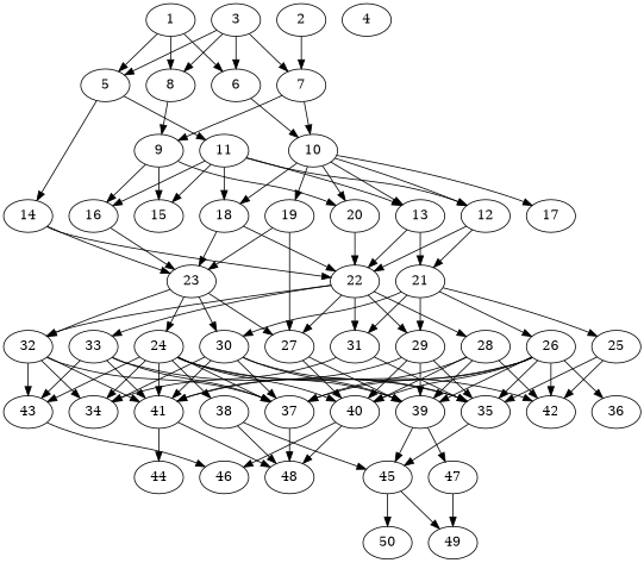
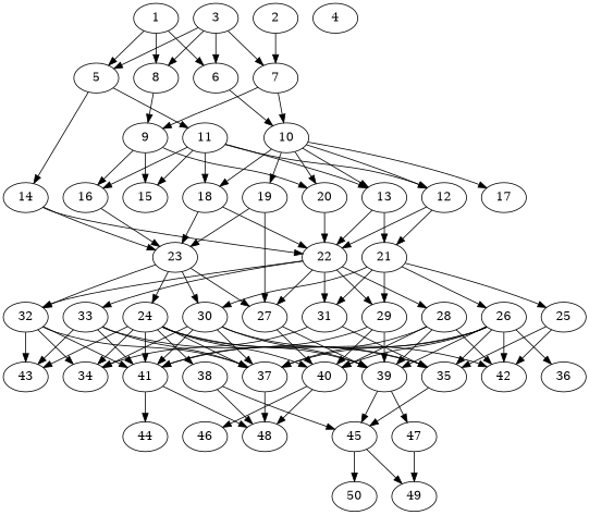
  digraph {
    node [alpha=0.15]
    1 [expect_size=40244224]
    5 [alpha=0.06 expect_size=43624448]
    6 [alpha=0.19 expect_size=8393728]
    8 [alpha=0.20 expect_size=27729920]
    11 [alpha=0.20 expect_size=7417856]
    14 [alpha=0.17 expect_size=24949760]
    10 [alpha=0.07 expect_size=25150464]
    9 [alpha=0.00 expect_size=27858944]
    15 [alpha=0.08 expect_size=43091968]
    16 [alpha=0.10 expect_size=11208704]
    12 [alpha=0.18 expect_size=41672704]
    13 [alpha=0.05 expect_size=14538752]
    18 [alpha=0.00 expect_size=48308224]
    20 [alpha=0.05 expect_size=47902720]
    17 [alpha=0.14 expect_size=8815616]
    19 [alpha=0.03 expect_size=47617024]
    2 [alpha=0.08 expect_size=41783296]
    7 [alpha=0.17 expect_size=33506304]
    3 [alpha=0.04 expect_size=39828480]
    4 [alpha=0.08 expect_size=36104192]
    23 [alpha=0.01 expect_size=10869760]
    22 [alpha=0.14 expect_size=15466496]
    21 [alpha=0.02 expect_size=16081920]
    27 [alpha=0.04 expect_size=11393024]
    30 [alpha=0.09 expect_size=6217728]
    32 [alpha=0.00 expect_size=23302144]
    24 [alpha=0.01 expect_size=21793792]
    29 [alpha=0.12 expect_size=45372416]
    31 [alpha=0.07 expect_size=18651136]
    28 [alpha=0.03 expect_size=45021184]
    33 [alpha=0.18 expect_size=9527296]
    25 [alpha=0.17 expect_size=15202304]
    26 [expect_size=35008512]
    42 [expect_size=30540800]
    35 [alpha=0.05 expect_size=14129152]
    37 [expect_size=41997312]
    39 [alpha=0.01 expect_size=12317696]
    40 [alpha=0.02 expect_size=40309760]
    41 [alpha=0.06 expect_size=14200832]
    36 [alpha=0.10 expect_size=7378944]
    34 [alpha=0.03 expect_size=11910144]
    43 [alpha=0.07 expect_size=31386624]
    38 [alpha=0.19 expect_size=51876864]
    45 [alpha=0.08 expect_size=34195456]
    48 [alpha=0.16 expect_size=10819584]
    47 [alpha=0.01 expect_size=21817344]
    46 [alpha=0.03 expect_size=46528512]
    44 [alpha=0.05 expect_size=26035200]
    49 [alpha=0.07 expect_size=9416704]
    50 [alpha=0.20 expect_size=12795904]
    1 -> 5
    1 -> 6
    1 -> 8
    5 -> 11
    5 -> 14
    6 -> 10
    8 -> 9
    11 -> 15
    11 -> 16
    11 -> 12
    11 -> 13
    11 -> 18
    14 -> 23
    14 -> 22
    10 -> 12
    10 -> 13
    10 -> 18
    10 -> 20
    10 -> 17
    10 -> 19
    9 -> 15
    9 -> 16
    9 -> 20
    16 -> 23
    12 -> 22
    12 -> 21
    13 -> 22
    13 -> 21
    18 -> 23
    18 -> 22
    20 -> 22
    19 -> 23
    19 -> 27
    2 -> 7
    7 -> 10
    7 -> 9
    3 -> 5
    3 -> 6
    3 -> 8
    3 -> 7
    23 -> 27
    23 -> 30
    23 -> 32
    23 -> 24
    22 -> 27
    22 -> 32
    22 -> 29
    22 -> 31
    22 -> 28
    22 -> 33
    21 -> 30
    21 -> 29
    21 -> 31
    21 -> 25
    21 -> 26
    27 -> 39
    27 -> 40
    30 -> 35
    30 -> 37
    30 -> 39
    30 -> 41
    30 -> 34
    32 -> 37
    32 -> 41
    32 -> 34
    32 -> 43
    24 -> 42
    24 -> 37
    24 -> 39
    24 -> 40
    24 -> 41
    24 -> 34
    24 -> 43
    24 -> 38
-   29 -> 35
    29 -> 39
    29 -> 40
    29 -> 41
    31 -> 35
    31 -> 34
    28 -> 42
    28 -> 37
    28 -> 39
    28 -> 40
    33 -> 35
    33 -> 37
    33 -> 41
    33 -> 43
    25 -> 42
    25 -> 35
    26 -> 42
    26 -> 35
    26 -> 37
    26 -> 39
    26 -> 40
    26 -> 41
    26 -> 36
    35 -> 45
    37 -> 48
    39 -> 45
    39 -> 47
    40 -> 48
    40 -> 46
    41 -> 48
    41 -> 44
-   43 -> 46
    38 -> 45
    38 -> 48
    45 -> 49
    45 -> 50
    47 -> 49
  }
